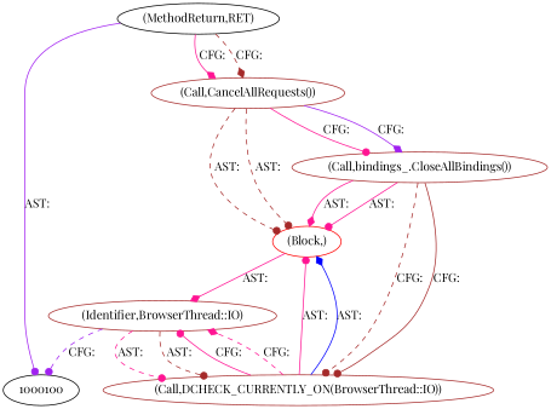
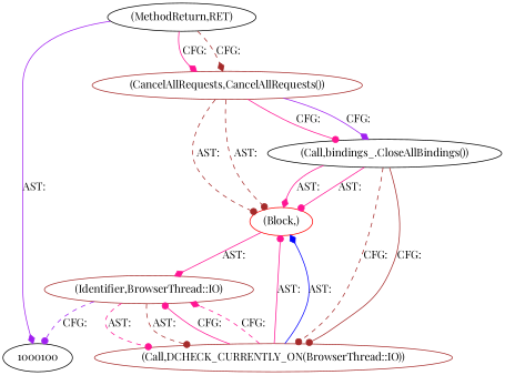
  digraph {
    fontname="Playfair Display"
    node [color=brown fontname="Playfair Display"]
    edge [arrowhead=dot color=deeppink fontname="Playfair Display" style=solid]
    n1 [color=black label="(MethodReturn,RET)"]
-   n2 [label="(Call,CancelAllRequests())"]
+   n2 [label="(CancelAllRequests,CancelAllRequests())"]
    1000100 [color=black]
    n4 [color=red label="(Block,)"]
-   n5 [label="(Call,bindings_.CloseAllBindings())"]
+   n5 [color=black label="(Call,bindings_.CloseAllBindings())"]
    n6 [label="(Identifier,BrowserThread::IO)"]
    n7 [label="(Call,DCHECK_CURRENTLY_ON(BrowserThread::IO))"]
    n1 -> n2 [arrowhead=diamond label="CFG: "]
    n1 -> n2 [arrowhead=diamond color=brown label="CFG: " style=dashed]
-   n1 -> 1000100 [color=purple label="AST: "]
+   n1 -> 1000100 [arrowhead=diamond color=purple label="AST: "]
    n2 -> n4 [color=brown label="AST: " style=dashed]
    n2 -> n4 [color=brown label="AST: " style=dashed]
    n2 -> n5 [arrowhead=diamond color=purple label="CFG: "]
    n2 -> n5 [label="CFG: "]
    n4 -> n6 [arrowhead=diamond label="AST: "]
    n5 -> n4 [label="AST: "]
    n5 -> n4 [arrowhead=diamond label="AST: "]
    n5 -> n7 [color=brown label="CFG: " style=dashed]
    n5 -> n7 [color=brown label="CFG: "]
    n6 -> 1000100 [color=purple label="CFG: " style=dashed]
    n6 -> n7 [label="AST: " style=dashed]
    n6 -> n7 [color=brown label="AST: " style=dashed]
    n7 -> n4 [label="AST: "]
    n7 -> n4 [arrowhead=diamond color=blue label="AST: "]
    n7 -> n6 [label="CFG: "]
    n7 -> n6 [arrowhead=diamond label="CFG: " style=dashed]
  }
